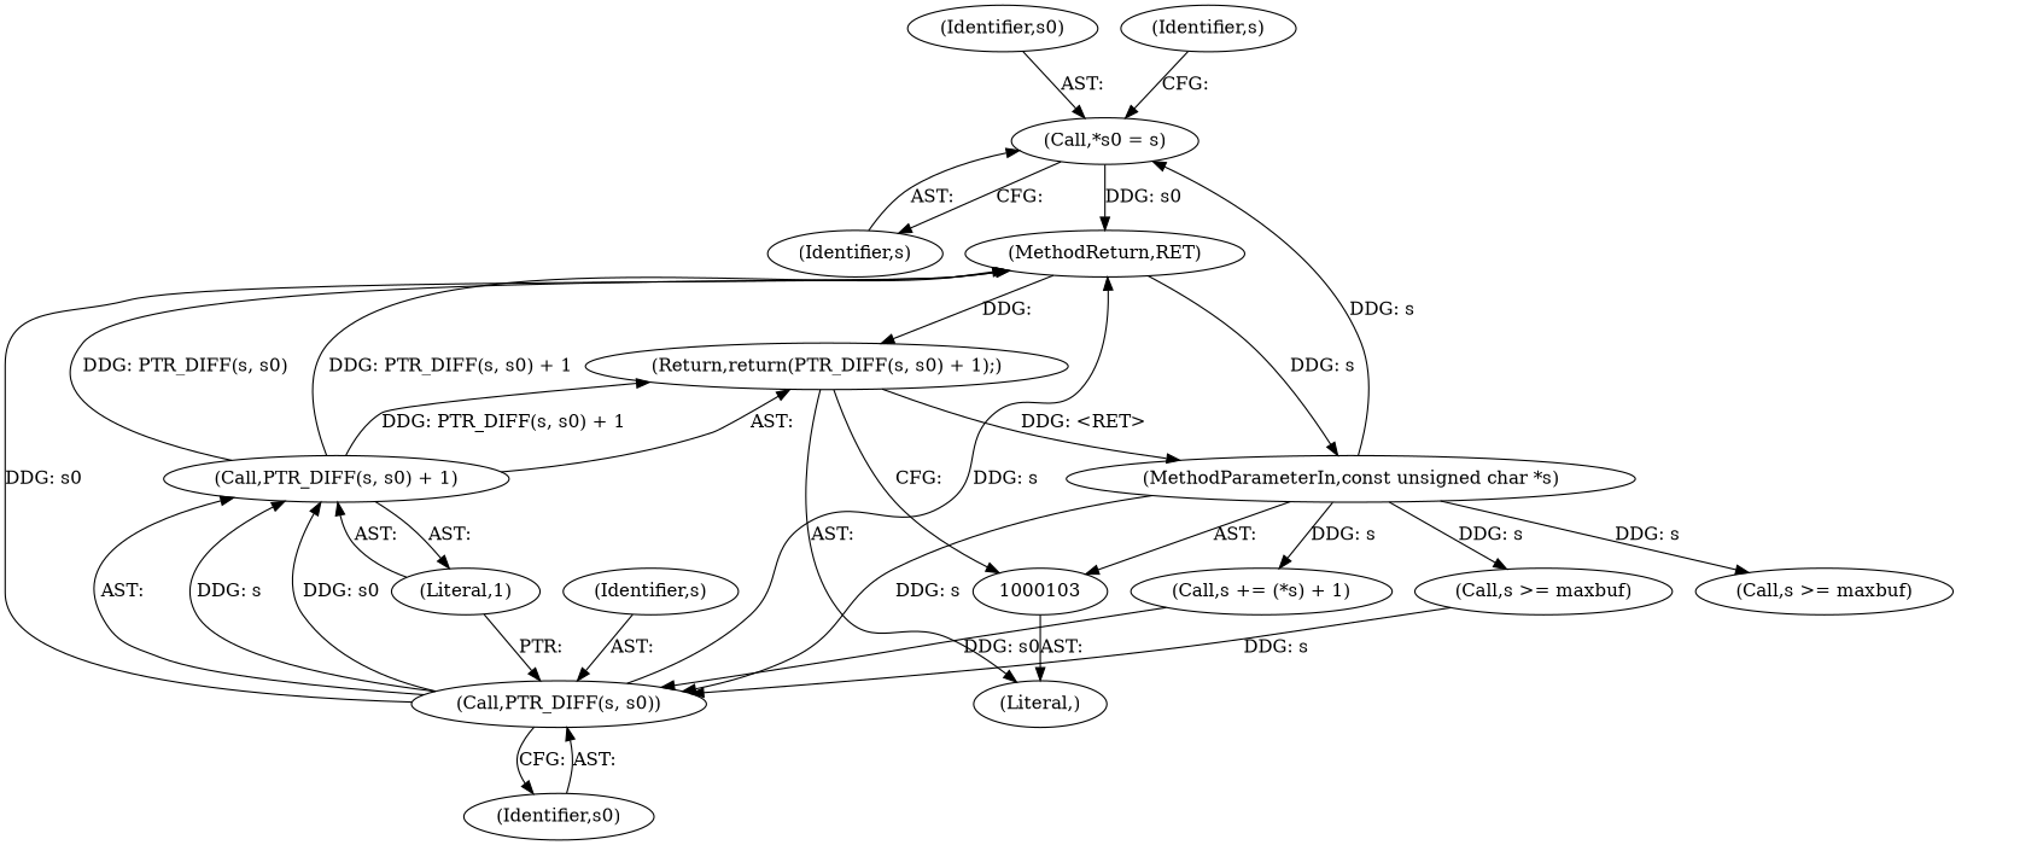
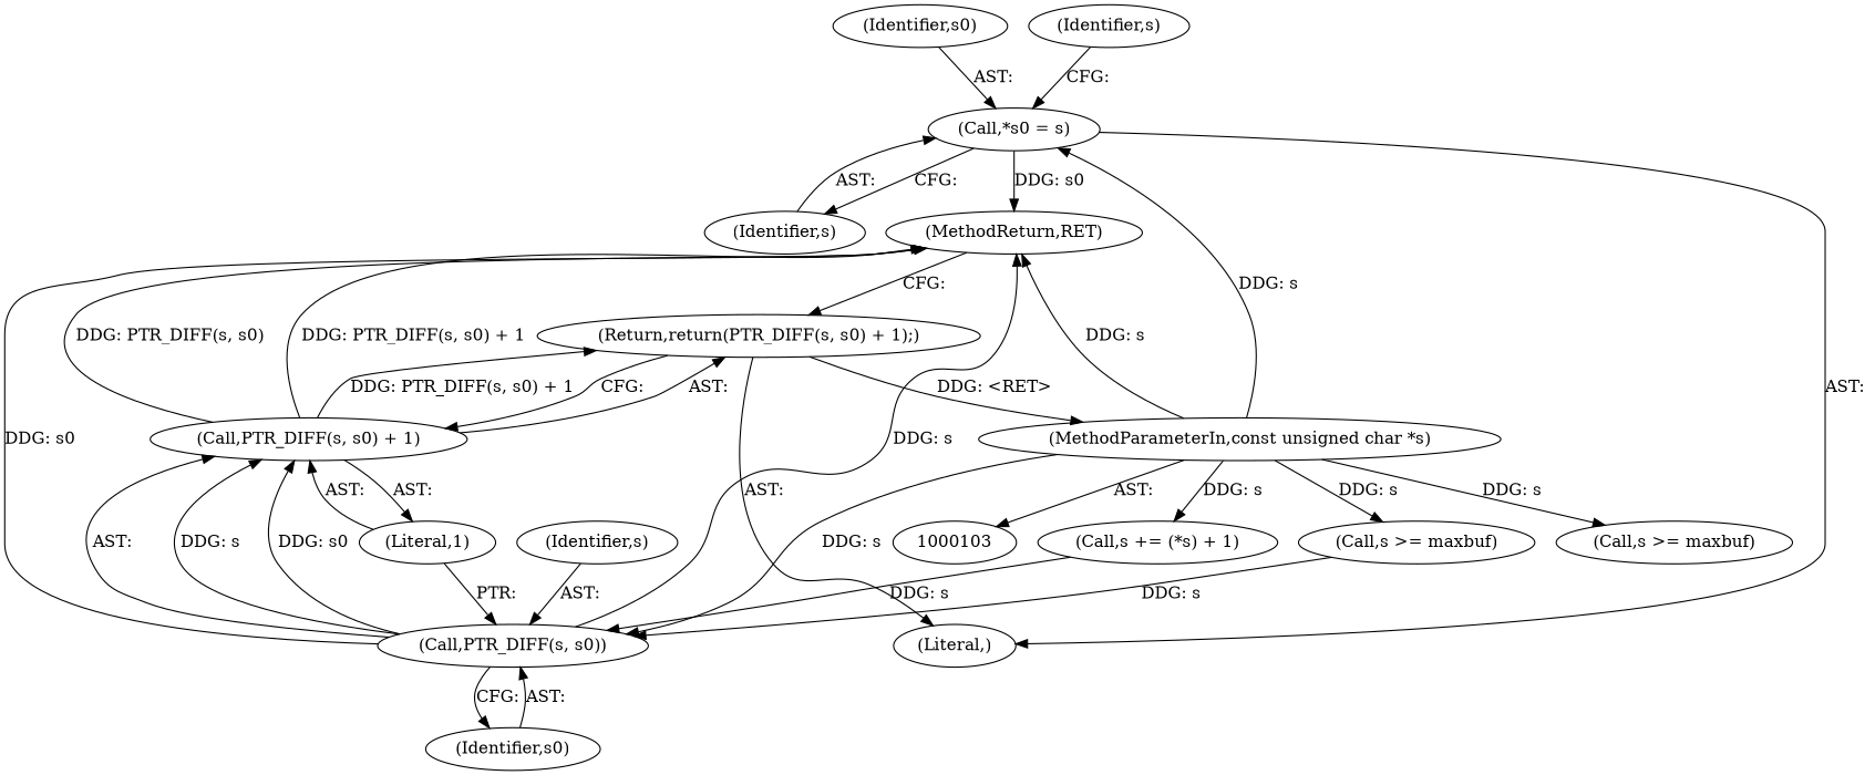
  digraph {
    n1 [label="(Call,*s0 = s)"]
    n2 [label="(Identifier,s)"]
    n3 [label="(Literal,)"]
    n4 [label="(MethodReturn,RET)"]
    n5 [label="(Call,PTR_DIFF(s, s0))"]
    n6 [label="(Call,PTR_DIFF(s, s0) + 1)"]
    n7 [label="(Identifier,s0)"]
    n8 [label="(Return,return(PTR_DIFF(s, s0) + 1);)"]
    n9 [label="(MethodParameterIn,const unsigned char *s)"]
    n10 [label="(Call,s += (*s) + 1)"]
    n11 [label="(Call,s >= maxbuf)"]
    n12 [label="(Call,s >= maxbuf)"]
    1000103
    n14 [label="(Literal,1)"]
    n15 [label="(Identifier,s0)"]
    n16 [label="(Identifier,s)"]
    n17 [label="(Identifier,s)"]
    n1 -> n2 [label="CFG: "]
-   1000103 -> n3 [label="AST: "]
+   n1 -> n3 [label="AST: "]
    n1 -> n4 [label="DDG: s0"]
    n2 -> n1 [label="AST: "]
-   n4 -> n8 [label="DDG: "]
+   n4 -> n8 [label="CFG: "]
    n5 -> n4 [label="DDG: s"]
    n5 -> n4 [label="DDG: s0"]
    n5 -> n6 [label="AST: "]
    n5 -> n6 [label="DDG: s"]
    n5 -> n6 [label="DDG: s0"]
    n5 -> n7 [label="CFG: "]
    n6 -> n4 [label="DDG: PTR_DIFF(s, s0)"]
    n6 -> n4 [label="DDG: PTR_DIFF(s, s0) + 1"]
    n6 -> n8 [label="AST: "]
    n6 -> n8 [label="DDG: PTR_DIFF(s, s0) + 1"]
    n6 -> n14 [label="AST: "]
    n7 -> n5 [label="AST: "]
    n8 -> n3 [label="AST: "]
-   n8 -> 1000103 [label="CFG: "]
+   n8 -> n6 [label="CFG: "]
    n8 -> n9 [label="DDG: <RET>"]
    n9 -> n1 [label="DDG: s"]
-   n4 -> n9 [label="DDG: s"]
+   n9 -> n4 [label="DDG: s"]
    n9 -> n5 [label="DDG: s"]
    n9 -> n10 [label="DDG: s"]
    n9 -> n11 [label="DDG: s"]
    n9 -> n12 [label="DDG: s"]
    n9 -> 1000103 [label="AST: "]
-   n10 -> n5 [label="DDG: s0"]
+   n10 -> n5 [label="DDG: s"]
    n12 -> n5 [label="DDG: s"]
    n14 -> n5 [label="PTR: "]
    n14 -> n6 [label="AST: "]
    n15 -> n1 [label="AST: "]
    n16 -> n5 [label="AST: "]
    n17 -> n1 [label="CFG: "]
  }
